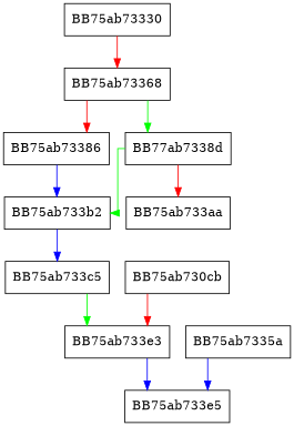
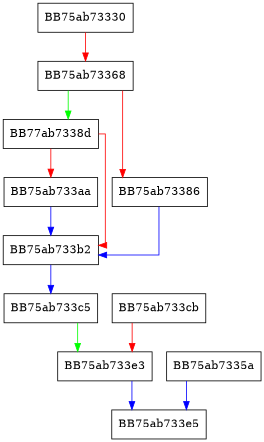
  digraph {
    splines=ortho
    node [shape=box]
    edge [color=blue]
    BB75ab73330
    BB75ab73368
    n3 [label=BB77ab7338d]
    BB75ab73386
    BB75ab7335a
    BB75ab733e5
    BB75ab733b2
    BB75ab733aa
    BB75ab733c5
    BB75ab733e3
-   BB75ab733cb [label=BB75ab730cb]
+   BB75ab733cb
    BB75ab73330 -> BB75ab73368 [color=red]
    BB75ab73368 -> n3 [color=green]
    BB75ab73368 -> BB75ab73386 [color=red]
-   n3 -> BB75ab733b2 [color=green]
+   n3 -> BB75ab733b2 [color=red]
    n3 -> BB75ab733aa [color=red]
    BB75ab73386 -> BB75ab733b2
    BB75ab7335a -> BB75ab733e5
    BB75ab733b2 -> BB75ab733c5
+   BB75ab733aa -> BB75ab733b2
    BB75ab733c5 -> BB75ab733e3 [color=green]
    BB75ab733e3 -> BB75ab733e5
    BB75ab733cb -> BB75ab733e3 [color=red]
  }
